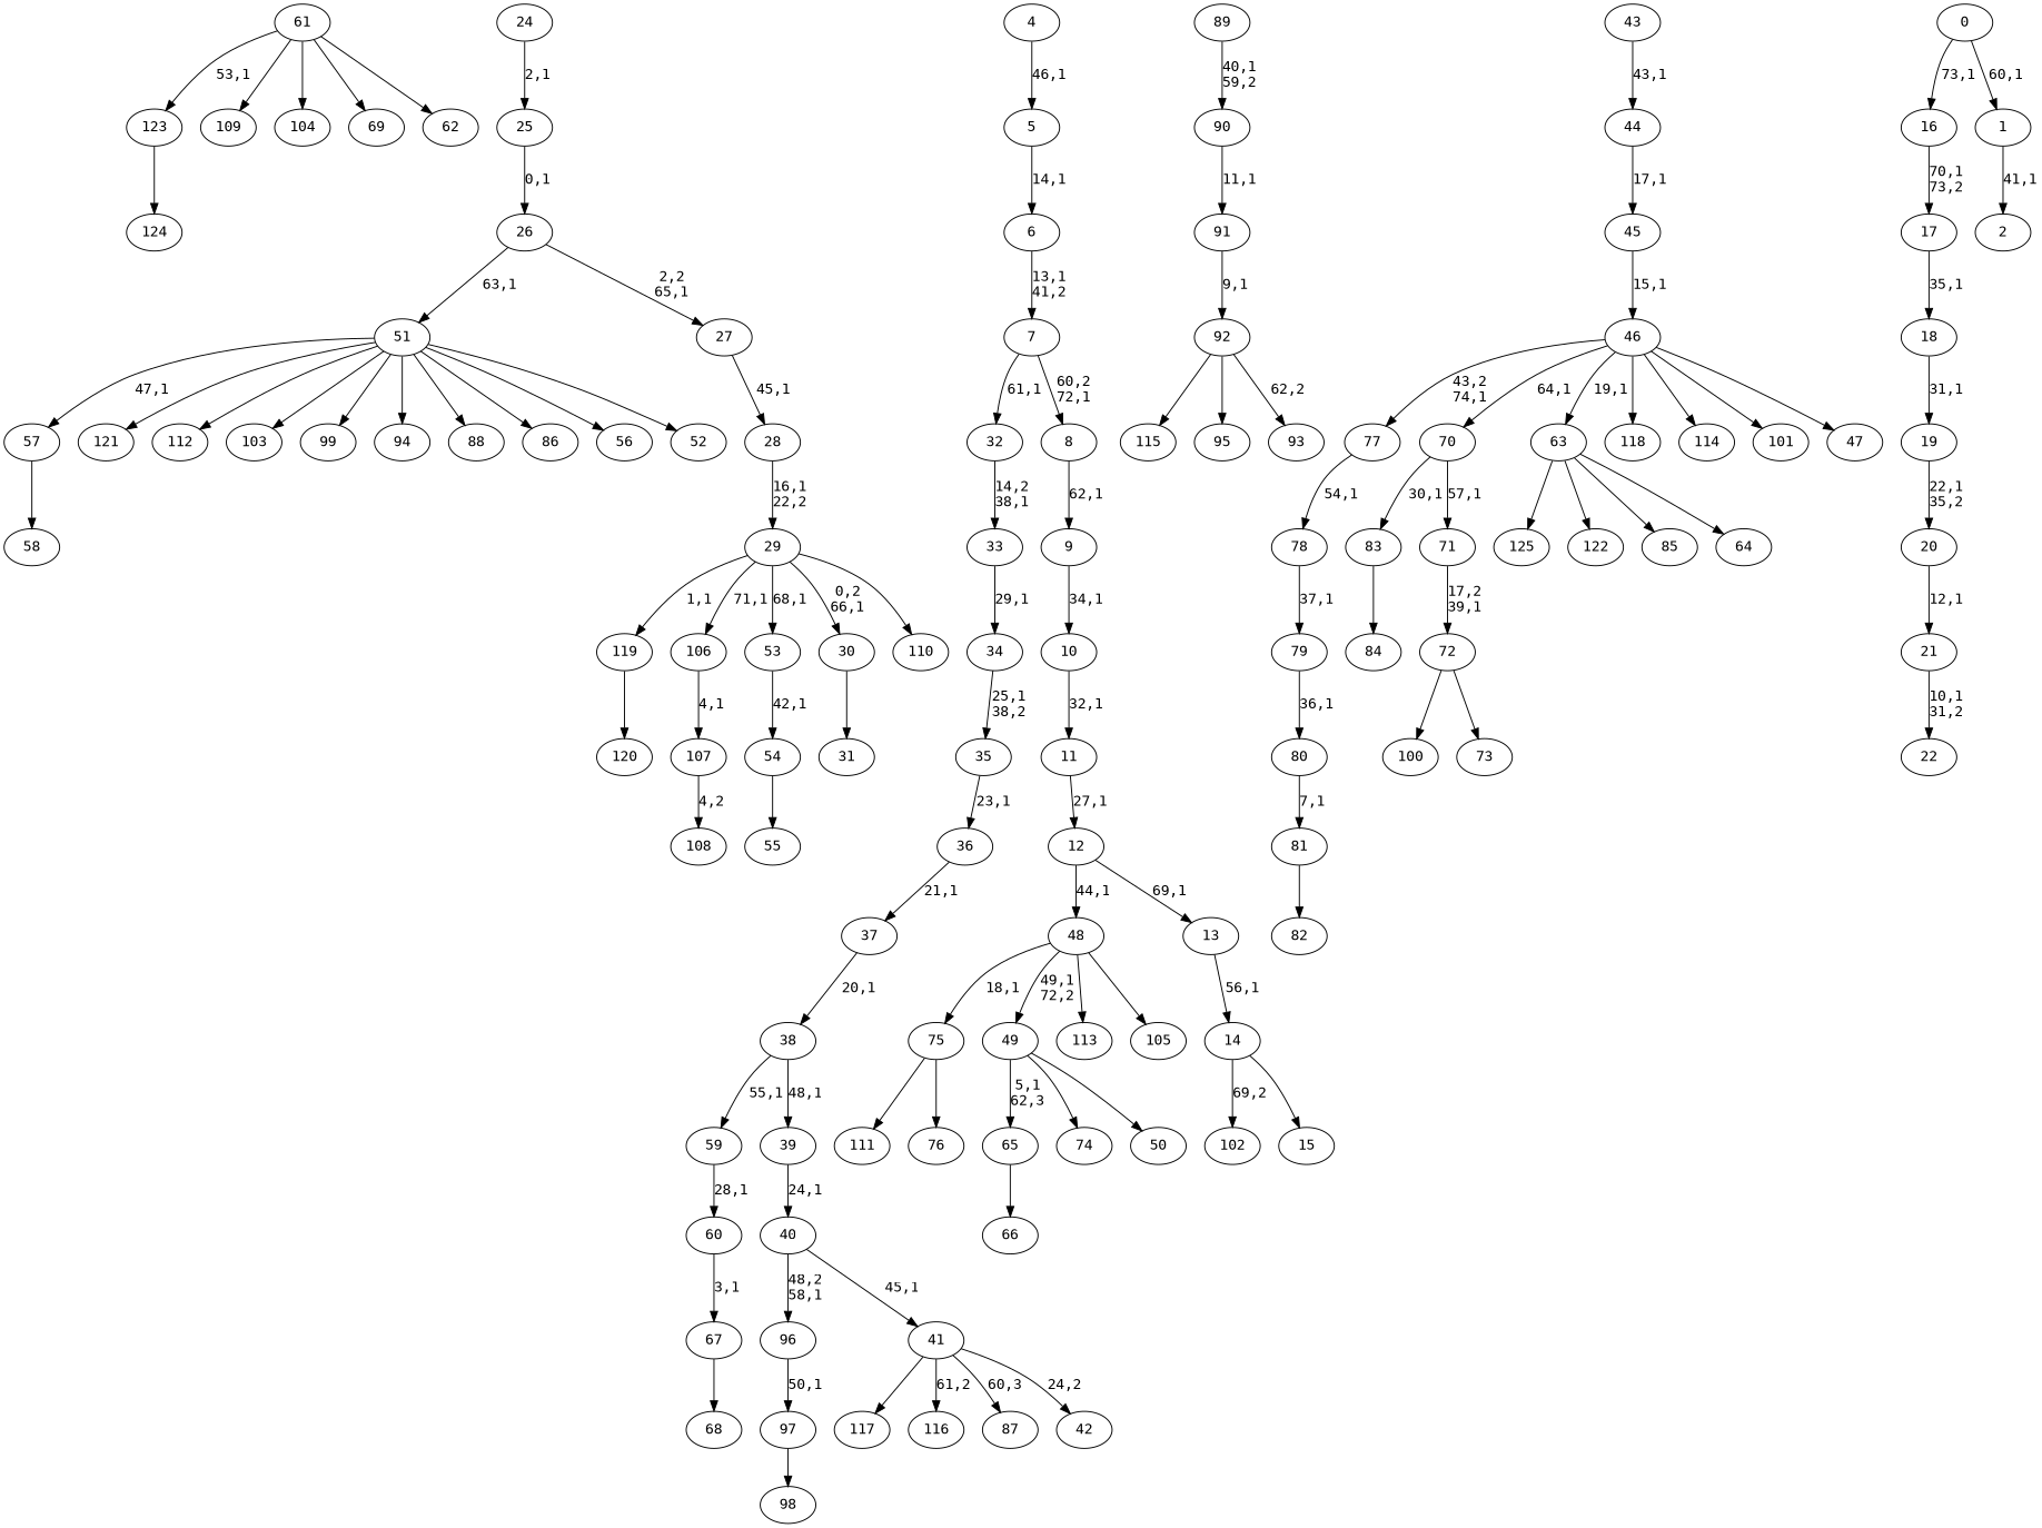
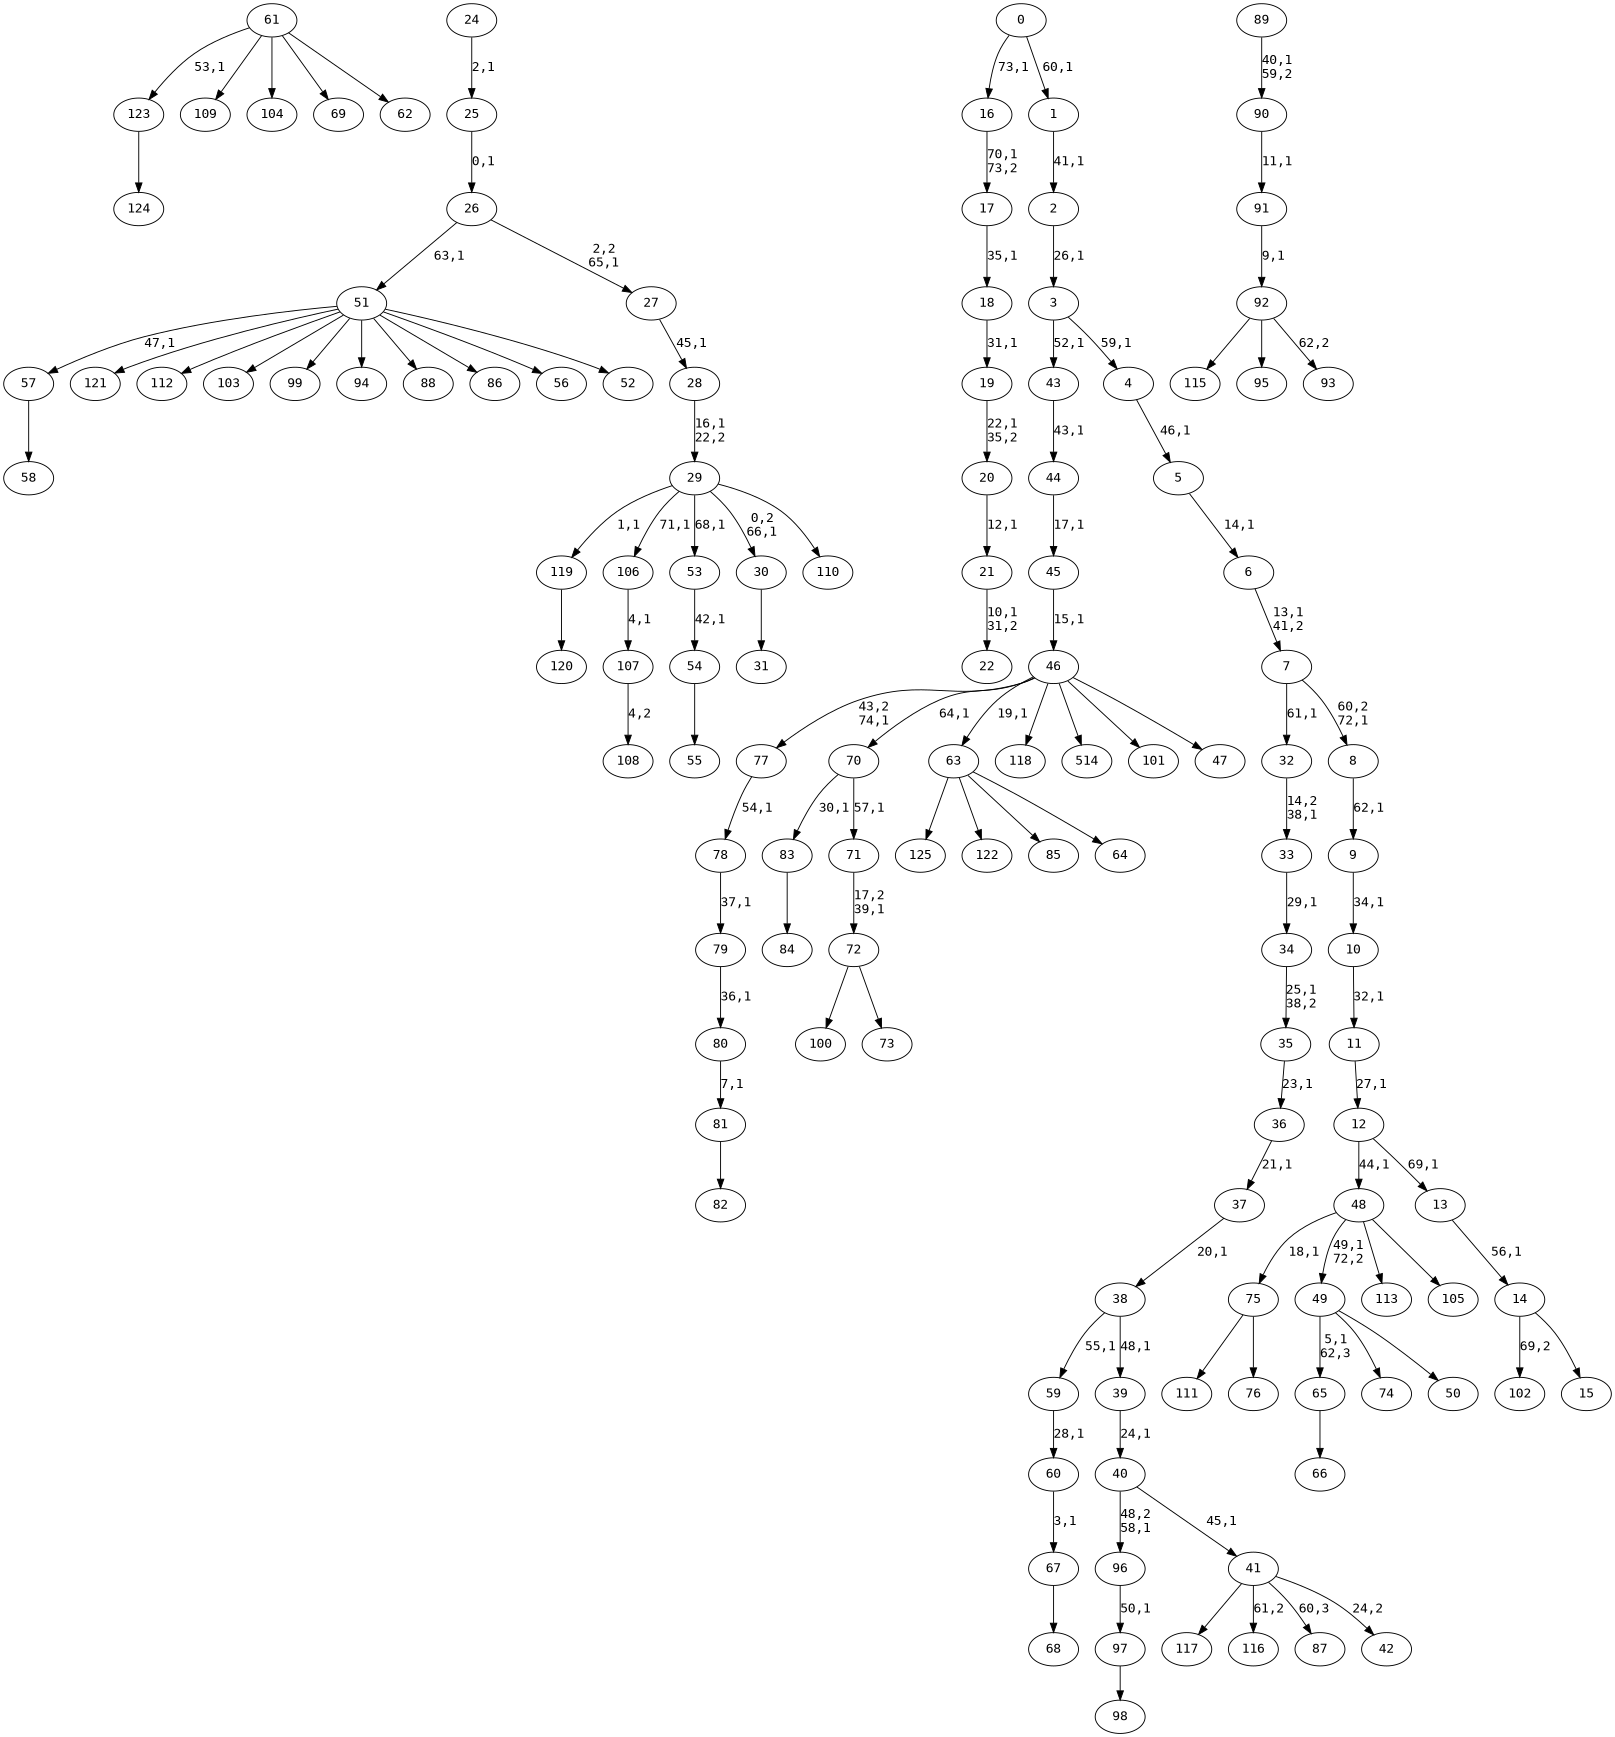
  digraph {
    fontname="DejaVu Sans Mono"
    node [fontname="DejaVu Sans Mono"]
    edge [fontname="DejaVu Sans Mono"]
    123
    124
    119
    120
    107
    108
    106
    97
    98
    96
    92
    115
    95
    93
    91
    90
    89
    83
    84
    81
    82
    80
    79
    78
    77
    75
    111
    76
    72
    100
    73
    71
    70
    67
    68
    65
    66
    63
    125
    122
    85
    64
    61
    109
    104
    69
    62
    60
    59
    57
    58
    54
    55
    53
    51
    121
    112
    103
    99
    94
    88
    86
    56
    52
    49
    74
    50
    48
    113
    105
    46
    118
-   114
+   114 [label=514]
    101
    47
    45
    44
    43
    41
    117
    116
    87
    42
    40
    39
    38
    37
    36
    35
    34
    33
    32
    30
    31
    29
    110
    28
    27
    26
    25
    24
    21
    22
    20
    19
    18
    17
    16
    14
    102
    15
    13
    12
    11
    10
    9
    8
    7
    6
    5
    4
+   3
    2
    1
    0
    123 -> 124
    119 -> 120
    107 -> 108 [label="4,2"]
    106 -> 107 [label="4,1"]
    97 -> 98
    96 -> 97 [label="50,1"]
    92 -> 115
    92 -> 95
    92 -> 93 [label="62,2"]
    91 -> 92 [label="9,1"]
    90 -> 91 [label="11,1"]
    89 -> 90 [label="40,1\n59,2"]
    83 -> 84
    81 -> 82
    80 -> 81 [label="7,1"]
    79 -> 80 [label="36,1"]
    78 -> 79 [label="37,1"]
    77 -> 78 [label="54,1"]
    75 -> 111
    75 -> 76
    72 -> 100
    72 -> 73
    71 -> 72 [label="17,2\n39,1"]
    70 -> 83 [label="30,1"]
    70 -> 71 [label="57,1"]
    67 -> 68
    65 -> 66
    63 -> 125
    63 -> 122
    63 -> 85
    63 -> 64
    61 -> 123 [label="53,1"]
    61 -> 109
    61 -> 104
    61 -> 69
    61 -> 62
    60 -> 67 [label="3,1"]
    59 -> 60 [label="28,1"]
    57 -> 58
    54 -> 55
    53 -> 54 [label="42,1"]
    51 -> 57 [label="47,1"]
    51 -> 121
    51 -> 112
    51 -> 103
    51 -> 99
    51 -> 94
    51 -> 88
    51 -> 86
    51 -> 56
    51 -> 52
    49 -> 65 [label="5,1\n62,3"]
    49 -> 74
    49 -> 50
    48 -> 75 [label="18,1"]
    48 -> 49 [label="49,1\n72,2"]
    48 -> 113
    48 -> 105
    46 -> 77 [label="43,2\n74,1"]
    46 -> 70 [label="64,1"]
    46 -> 63 [label="19,1"]
    46 -> 118
    46 -> 114
    46 -> 101
    46 -> 47
    45 -> 46 [label="15,1"]
    44 -> 45 [label="17,1"]
    43 -> 44 [label="43,1"]
    41 -> 117
    41 -> 116 [label="61,2"]
    41 -> 87 [label="60,3"]
    41 -> 42 [label="24,2"]
    40 -> 96 [label="48,2\n58,1"]
    40 -> 41 [label="45,1"]
    39 -> 40 [label="24,1"]
    38 -> 59 [label="55,1"]
    38 -> 39 [label="48,1"]
    37 -> 38 [label="20,1"]
    36 -> 37 [label="21,1"]
    35 -> 36 [label="23,1"]
    34 -> 35 [label="25,1\n38,2"]
    33 -> 34 [label="29,1"]
    32 -> 33 [label="14,2\n38,1"]
    30 -> 31
    29 -> 119 [label="1,1"]
    29 -> 106 [label="71,1"]
    29 -> 53 [label="68,1"]
    29 -> 30 [label="0,2\n66,1"]
    29 -> 110
    28 -> 29 [label="16,1\n22,2"]
    27 -> 28 [label="45,1"]
    26 -> 51 [label="63,1"]
    26 -> 27 [label="2,2\n65,1"]
    25 -> 26 [label="0,1"]
    24 -> 25 [label="2,1"]
    21 -> 22 [label="10,1\n31,2"]
    20 -> 21 [label="12,1"]
    19 -> 20 [label="22,1\n35,2"]
    18 -> 19 [label="31,1"]
    17 -> 18 [label="35,1"]
    16 -> 17 [label="70,1\n73,2"]
    14 -> 102 [label="69,2"]
    14 -> 15
    13 -> 14 [label="56,1"]
    12 -> 48 [label="44,1"]
    12 -> 13 [label="69,1"]
    11 -> 12 [label="27,1"]
    10 -> 11 [label="32,1"]
    9 -> 10 [label="34,1"]
    8 -> 9 [label="62,1"]
    7 -> 32 [label="61,1"]
    7 -> 8 [label="60,2\n72,1"]
    6 -> 7 [label="13,1\n41,2"]
    5 -> 6 [label="14,1"]
    4 -> 5 [label="46,1"]
+   3 -> 43 [label="52,1"]
+   3 -> 4 [label="59,1"]
+   2 -> 3 [label="26,1"]
    1 -> 2 [label="41,1"]
    0 -> 16 [label="73,1"]
    0 -> 1 [label="60,1"]
  }
